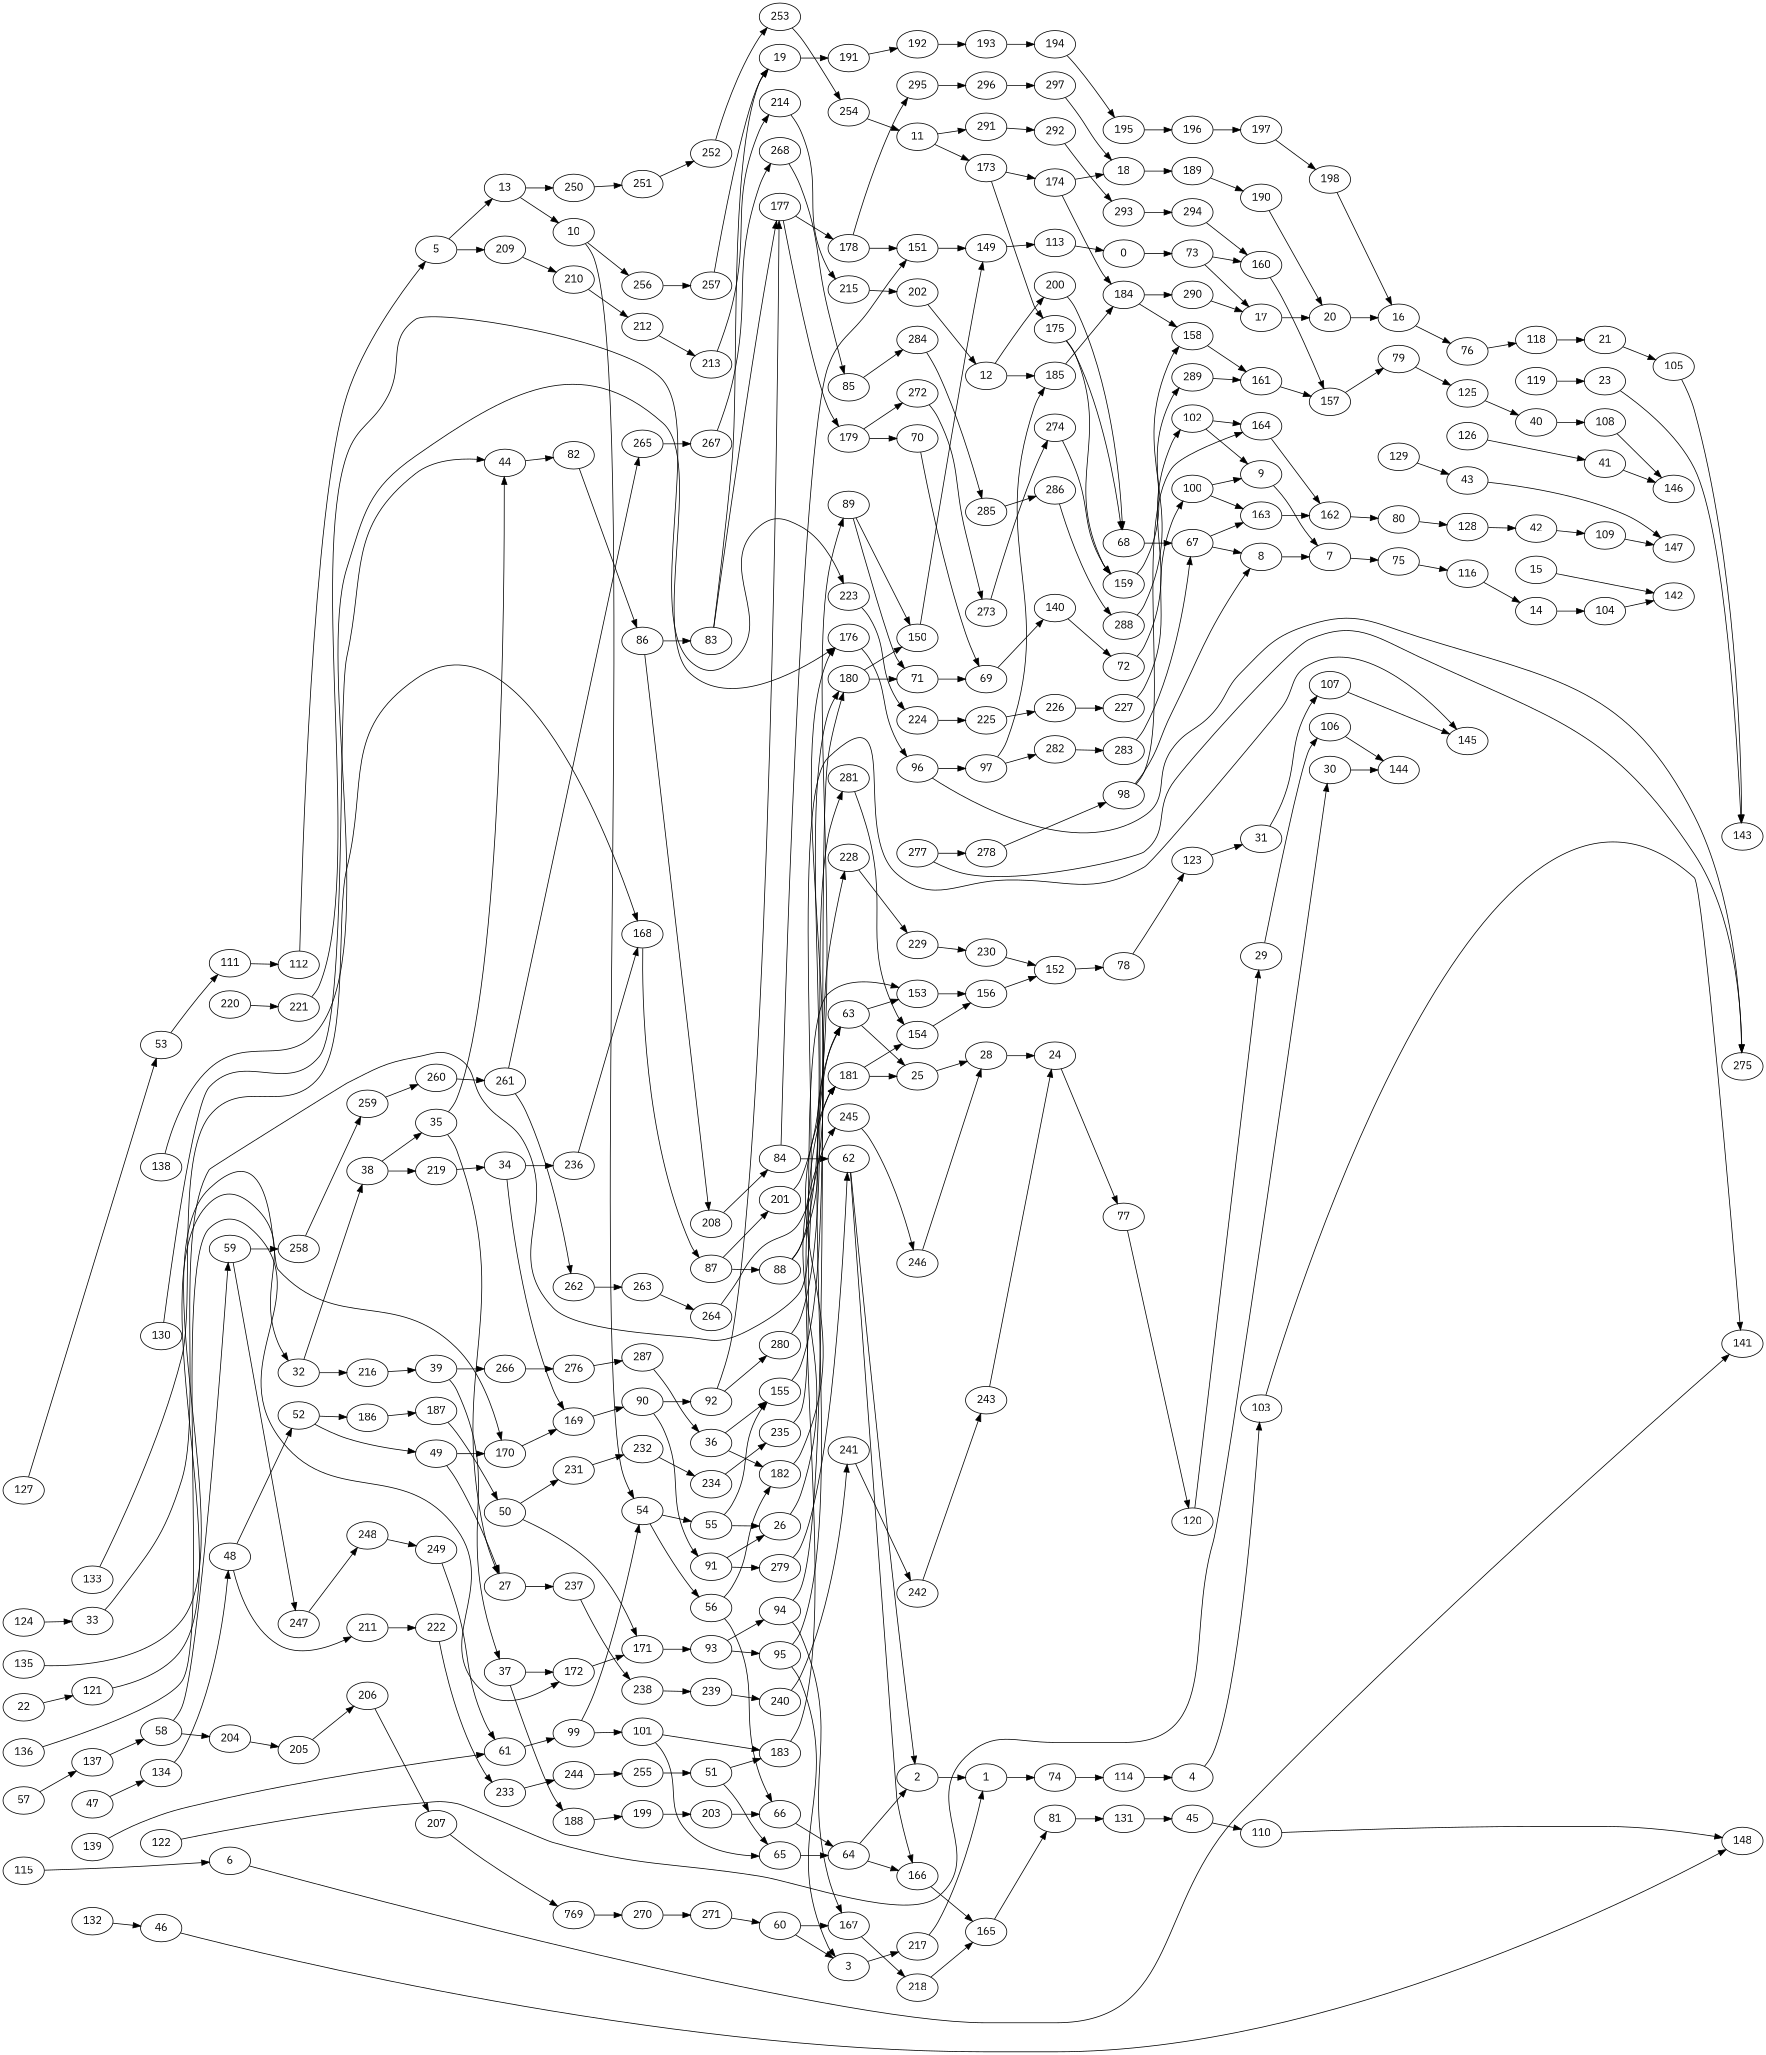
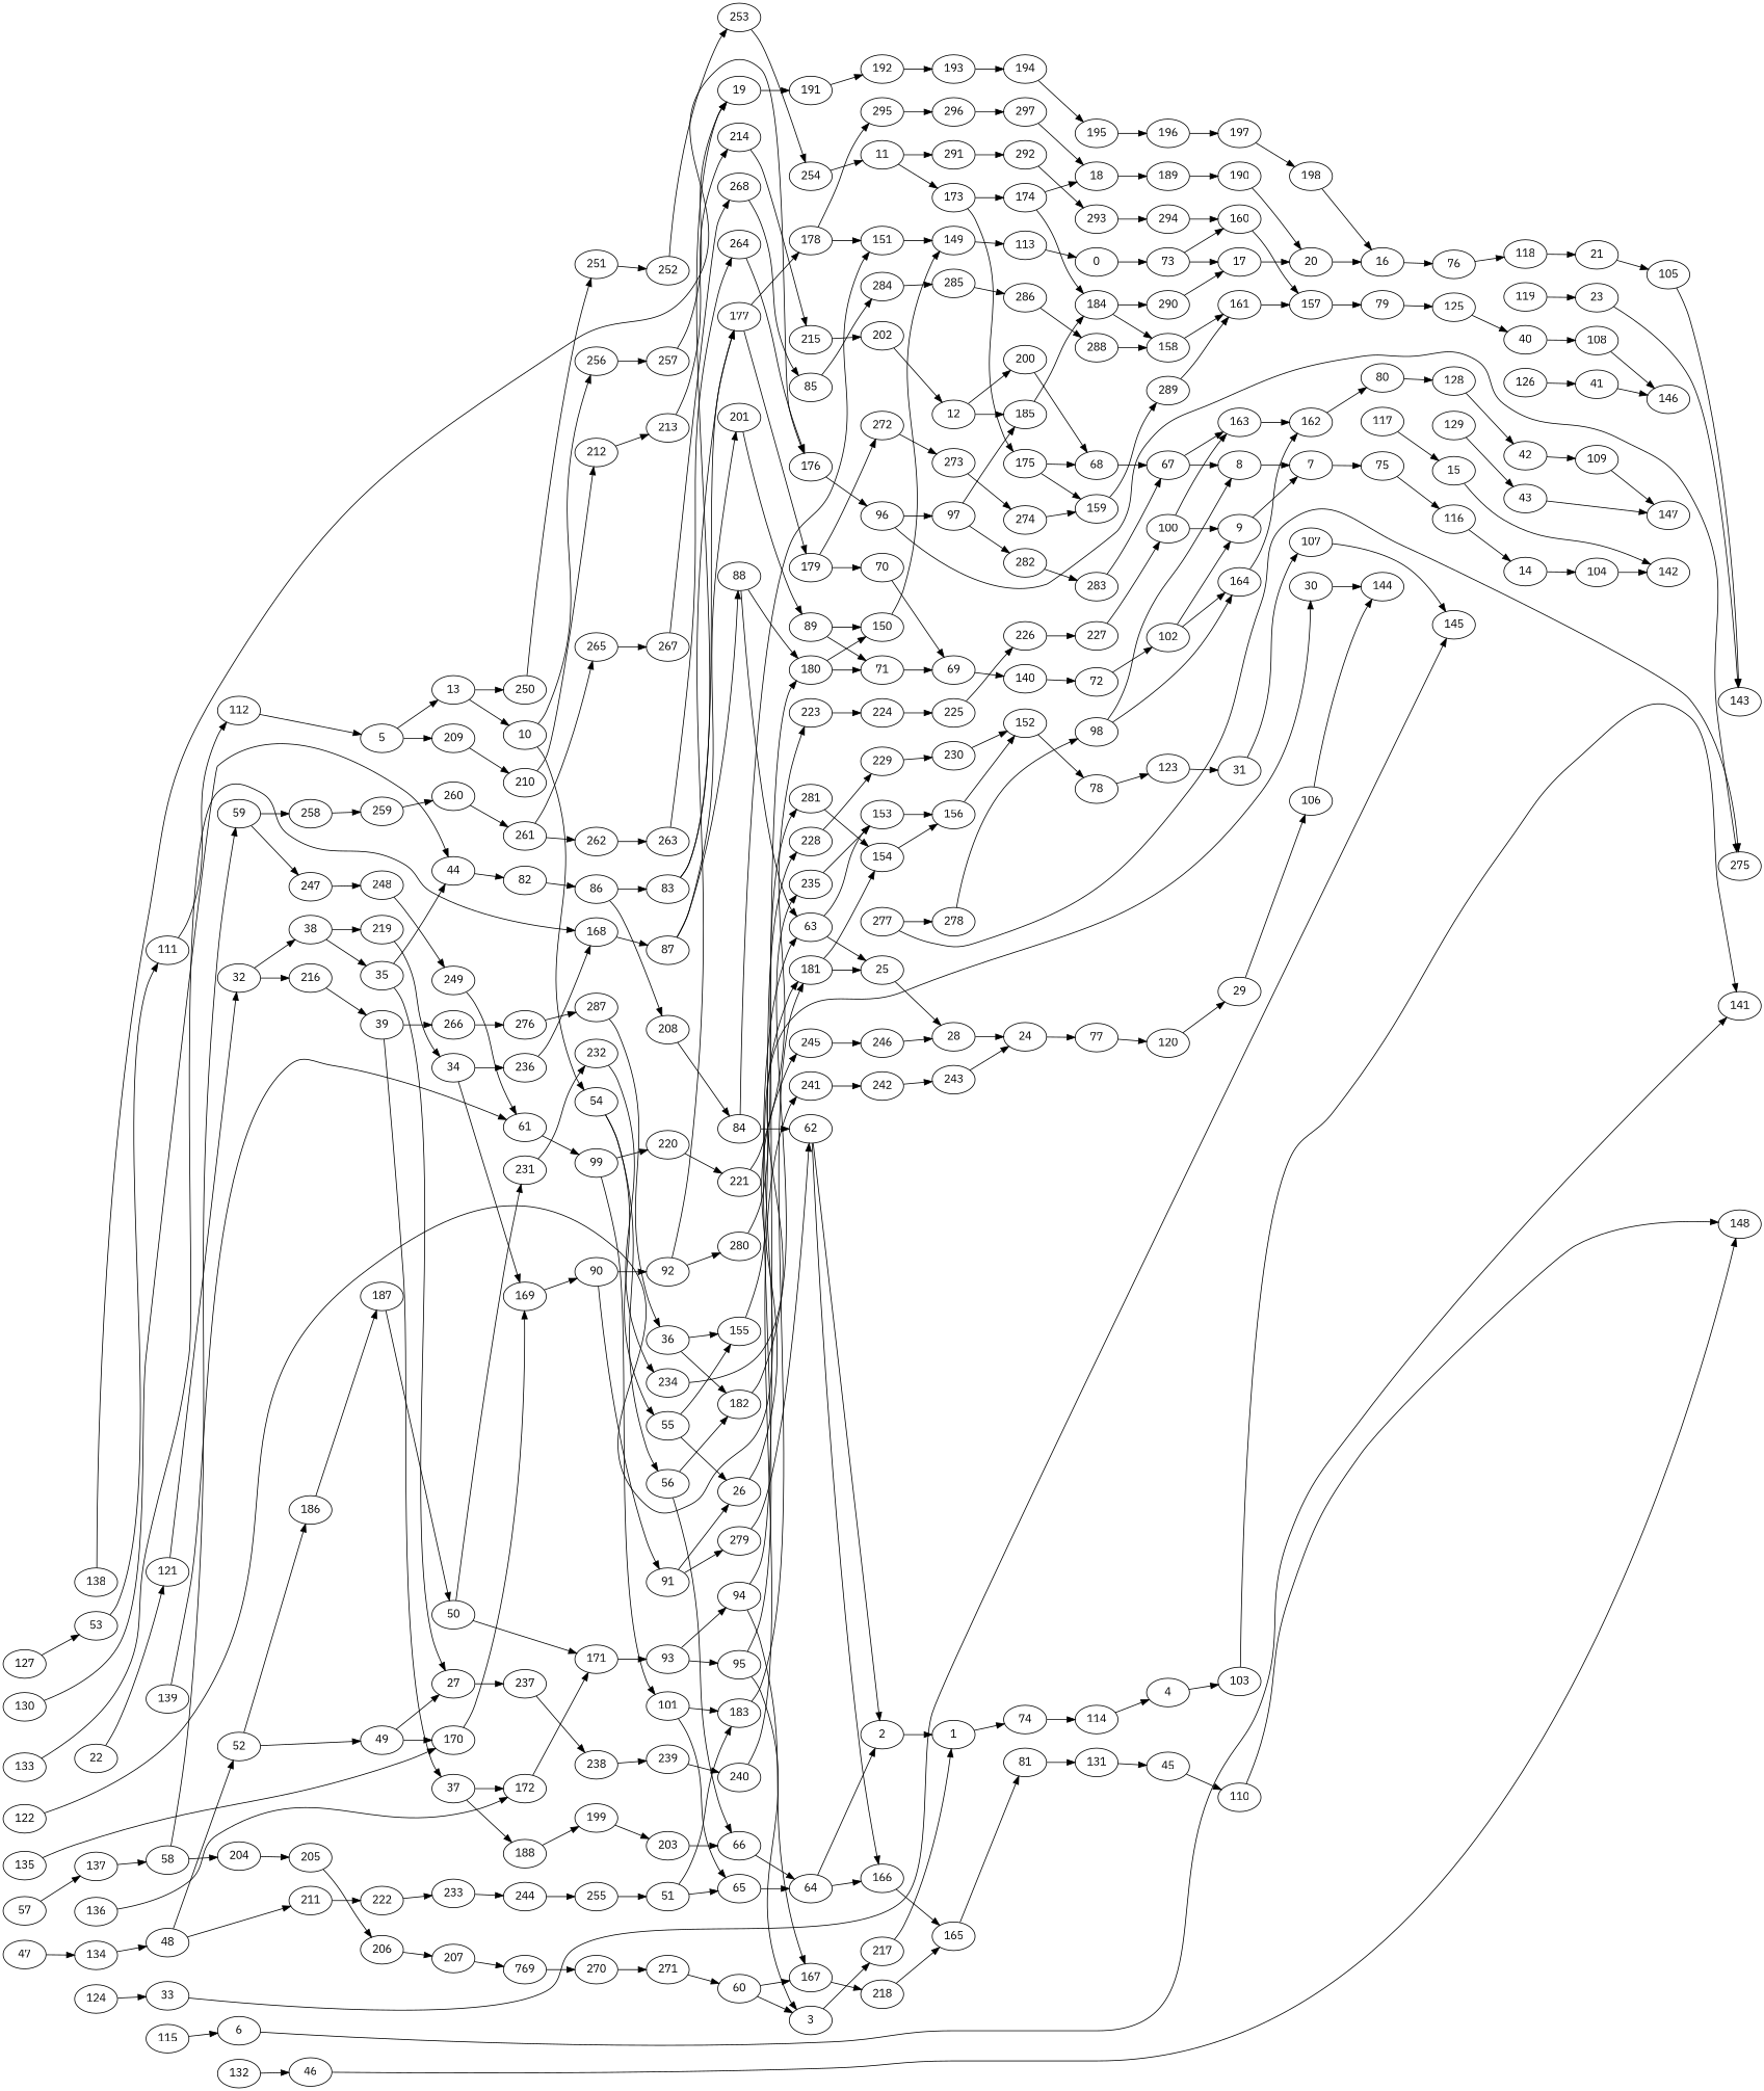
  digraph {
    fontname="IBM Plex Sans"
    rankdir=LR
    node [fontname="IBM Plex Sans"]
    edge [fontname="IBM Plex Sans" weight=0]
    0
    73
    17
    160
    1
    74
    114
    2
    3
    217
    4
    103
    141
    5
    13
    209
    10
    250
    210
    6
    7
    75
    116
    8
    9
    54
    256
    55
    56
    257
    11
    173
    291
    174
    175
    292
    12
    185
    200
    184
    68
    251
    14
    104
    142
    15
    16
    76
    118
    20
    18
    189
    190
    19
    191
    192
    21
    105
    143
    22
    121
    32
    23
    24
    77
    120
    25
    28
    26
    245
    246
    27
    237
    238
    29
    106
    144
    30
    31
    107
    145
    38
    216
    35
    219
    39
    33
    34
    169
    236
    90
    168
    44
    82
    36
    155
    182
    228
    181
    37
    172
    188
    171
    199
    266
    276
    40
    108
    146
    41
    42
    109
    147
    43
    86
    45
    110
    148
    46
    47
    134
    48
    52
    211
    49
    186
    222
    170
    50
    231
    93
    232
    51
    65
    183
    64
    187
    53
    111
    112
    66
    57
    137
    58
    59
    204
    247
    258
    205
    248
    259
    60
    167
    218
    61
    99
    101
    220
    62
    166
    165
    63
    153
    156
    67
    163
    162
    69
    140
    72
    70
    71
    102
    164
    157
    78
    123
    79
    125
    80
    128
    81
    131
    83
    208
    265
    267
    177
    178
    179
    84
    151
    149
    85
    284
    285
    87
    88
    201
    180
    89
    150
    91
    92
    279
    280
    281
    94
    95
    96
    97
    275
    282
    283
    98
    221
    100
    113
    115
+   117
    119
    122
    124
    126
    127
    129
    130
    132
    133
    135
    136
    138
    176
    139
    152
    154
    229
    158
    161
    159
    289
    290
    295
    272
    296
    273
    203
    193
    194
    195
    196
    197
    198
    202
    206
    207
    n257 [label=769]
    270
    212
    213
    233
    214
    215
    223
    224
    244
    225
    226
    227
    230
    234
    235
    255
    239
    240
    241
    242
    243
    249
    252
    253
    254
    260
    261
    262
    263
    264
    268
    287
    271
    274
    277
    278
    286
    288
    293
    294
    297
    0 -> 73
    73 -> 17
    73 -> 160
    17 -> 20 [weight=1]
    160 -> 157
    1 -> 74
    74 -> 114
    114 -> 4
    2 -> 1 [weight=1]
    3 -> 217
    217 -> 1
    4 -> 103
    103 -> 141
    5 -> 13
    5 -> 209 [weight=1]
    13 -> 10
    13 -> 250 [weight=1]
    209 -> 210
    10 -> 54
    10 -> 256
    250 -> 251
    210 -> 212
    6 -> 141
    7 -> 75
    75 -> 116
    116 -> 14
    8 -> 7
    9 -> 7
    54 -> 55
    54 -> 56
    256 -> 257 [weight=1]
    55 -> 26
    55 -> 155 [weight=2]
    56 -> 182
    56 -> 66
    257 -> 19
    11 -> 173
    11 -> 291
    173 -> 174
    173 -> 175
    291 -> 292
    174 -> 184
    174 -> 18
    175 -> 68
    175 -> 159
    292 -> 293
    12 -> 185 [weight=2]
    12 -> 200
    185 -> 184
    200 -> 68
    184 -> 158
    184 -> 290
    68 -> 67 [weight=2]
    251 -> 252
    14 -> 104
    104 -> 142
    15 -> 142
    16 -> 76
    76 -> 118
    118 -> 21
    20 -> 16 [weight=1]
    18 -> 189
    189 -> 190
    190 -> 20
    19 -> 191 [weight=2]
    191 -> 192
    192 -> 193
    21 -> 105
    105 -> 143
    22 -> 121
    121 -> 32
    32 -> 38
    32 -> 216 [weight=1]
    23 -> 143
    24 -> 77
    77 -> 120
    120 -> 29
    25 -> 28
    28 -> 24 [weight=3]
    26 -> 245
    245 -> 246
    246 -> 28
    27 -> 237 [weight=1]
    237 -> 238
    238 -> 239
    29 -> 106
    106 -> 144
    30 -> 144 [weight=2]
    31 -> 107
    107 -> 145
    38 -> 35
    38 -> 219 [weight=1]
    216 -> 39
    35 -> 27
    35 -> 44
    219 -> 34
    39 -> 37
    39 -> 266 [weight=1]
    33 -> 145
    34 -> 169
    34 -> 236 [weight=1]
    169 -> 90
    236 -> 168
    90 -> 91
    90 -> 92 [weight=1]
    168 -> 87
    44 -> 82
    82 -> 86
    36 -> 155
    36 -> 182 [weight=2]
    155 -> 228
    182 -> 181
    228 -> 229
    181 -> 25 [weight=2]
    181 -> 154
    37 -> 172 [weight=3]
    37 -> 188
    172 -> 171
    188 -> 199
    171 -> 93 [weight=1]
    199 -> 203
    266 -> 276 [weight=1]
    276 -> 287
    40 -> 108
    108 -> 146
    41 -> 146
    42 -> 109
    109 -> 147
    43 -> 147
    86 -> 83 [weight=1]
    86 -> 208
    45 -> 110
    110 -> 148
    46 -> 148
    47 -> 134
    134 -> 48
    48 -> 52
    48 -> 211
    52 -> 49
    52 -> 186
    211 -> 222 [weight=1]
    49 -> 27
    49 -> 170 [weight=1]
    186 -> 187
    222 -> 233
    170 -> 169
    50 -> 171
    50 -> 231
    231 -> 232
    93 -> 94
    93 -> 95
    232 -> 234
    51 -> 65
    51 -> 183
    65 -> 64 [weight=2]
    183 -> 181
    64 -> 2
    64 -> 166
    187 -> 50
    53 -> 111
    111 -> 112
    112 -> 5
    66 -> 64 [weight=1]
    57 -> 137
    137 -> 58
    58 -> 59
    58 -> 204
    59 -> 247
    59 -> 258 [weight=1]
    204 -> 205
    247 -> 248
    258 -> 259
    205 -> 206
    248 -> 249
    259 -> 260
    60 -> 3
    60 -> 167
    167 -> 218
    218 -> 165 [weight=1]
    61 -> 99
    99 -> 101
-   99 -> 54
+   99 -> 220
    101 -> 65
    101 -> 183
    220 -> 221
    62 -> 2
    62 -> 166
    166 -> 165 [weight=1]
    165 -> 81
    63 -> 25
    63 -> 153
    153 -> 156 [weight=3]
    156 -> 152
    67 -> 8 [weight=1]
    67 -> 163
    163 -> 162 [weight=1]
    162 -> 80
    69 -> 140
    140 -> 72
    72 -> 102
    70 -> 69
    71 -> 69 [weight=1]
    102 -> 9
    102 -> 164
    164 -> 162
    157 -> 79
    78 -> 123
    123 -> 31
    79 -> 125
    125 -> 40
    80 -> 128
    128 -> 42
    81 -> 131
    131 -> 45
    83 -> 19
    83 -> 177
    208 -> 84
    265 -> 267 [weight=1]
    267 -> 268
    177 -> 178
    177 -> 179
    178 -> 151 [weight=2]
    178 -> 295
    179 -> 70 [weight=5]
    179 -> 272
    84 -> 62 [weight=2]
    84 -> 151
    151 -> 149 [weight=1]
    149 -> 113
    85 -> 284
    284 -> 285
    285 -> 286
    87 -> 88
    87 -> 201
    88 -> 63
    88 -> 180
    201 -> 89
    180 -> 71 [weight=1]
    180 -> 150 [weight=1]
    89 -> 71
    89 -> 150
    150 -> 149
    91 -> 26
    91 -> 279
    92 -> 177
    92 -> 280
    279 -> 62
    280 -> 281
    281 -> 154
    94 -> 167
    94 -> 180
    95 -> 3
    95 -> 63
    96 -> 97 [weight=1]
    96 -> 275
    97 -> 185
    97 -> 282
    282 -> 283
    283 -> 67
    98 -> 8
    98 -> 164
    221 -> 223
    100 -> 9 [weight=1]
    100 -> 163
    113 -> 0
    115 -> 6
+   117 -> 15
    119 -> 23
    122 -> 30
    124 -> 33
    126 -> 41
    127 -> 53
    129 -> 43
    130 -> 44
    132 -> 46
    133 -> 168
    135 -> 170
    136 -> 172
    138 -> 176
    176 -> 96
    139 -> 61
    152 -> 78
    154 -> 156 [weight=1]
    229 -> 230
    158 -> 161
    161 -> 157
    159 -> 289
    289 -> 161
    290 -> 17
    295 -> 296
    272 -> 273
    296 -> 297 [weight=1]
    273 -> 274
    203 -> 66 [weight=1]
    193 -> 194
    194 -> 195
    195 -> 196
    196 -> 197 [weight=1]
    197 -> 198
    198 -> 16
    202 -> 12
    206 -> 207
    207 -> n257
    n257 -> 270 [weight=1]
    270 -> 271 [weight=1]
    212 -> 213
    213 -> 214
    233 -> 244
    214 -> 215
    215 -> 202
    223 -> 224 [weight=1]
    224 -> 225 [weight=1]
    244 -> 255
    225 -> 226
    226 -> 227 [weight=1]
    227 -> 100
    230 -> 152
    234 -> 235
    235 -> 153
    255 -> 51 [weight=1]
    239 -> 240
    240 -> 241
    241 -> 242
    242 -> 243
    243 -> 24
    249 -> 61
    252 -> 253
    253 -> 254
    254 -> 11
    260 -> 261
    261 -> 265
    261 -> 262
    262 -> 263 [weight=1]
    263 -> 264
    264 -> 176
    268 -> 85
    287 -> 36
    271 -> 60
    274 -> 159
    277 -> 275
    277 -> 278 [weight=1]
    278 -> 98
    286 -> 288
    288 -> 158 [weight=1]
    293 -> 294
    294 -> 160
    297 -> 18
  }
